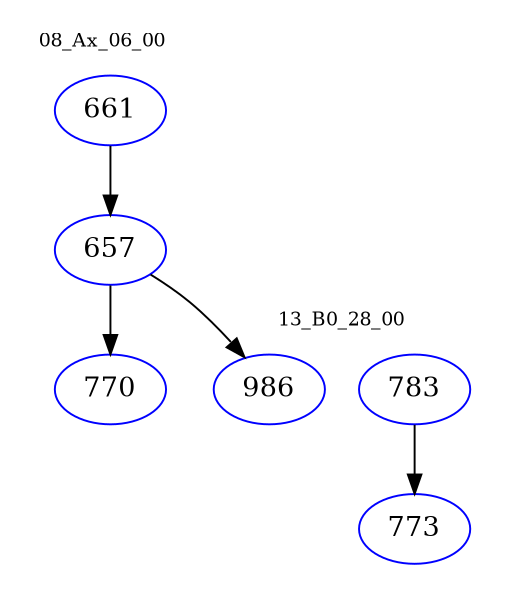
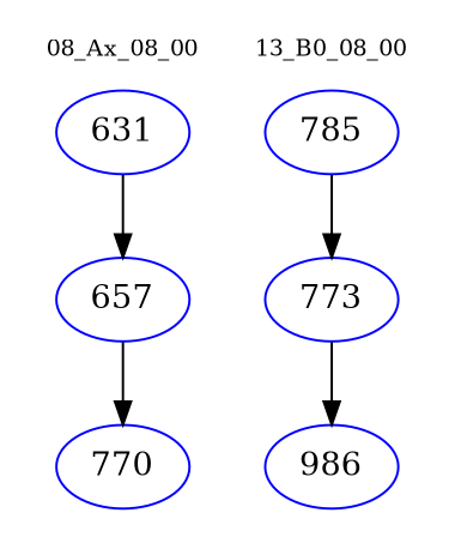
  digraph {
    node [color=blue]
    edge [color=black]
-   n1 [label=661]
+   n1 [label=631]
    n2 [label=657]
    n3 [label=770]
-   n4 [label=783]
+   n4 [label=785]
    n5 [label=773]
    n6 [label=986]
    subgraph cluster_1 {
      color=white
      fontsize=10
-     label="08_Ax_06_00"
+     label="08_Ax_08_00"
      n1
      n2
      n3
    }
    subgraph cluster_2 {
      color=white
      fontsize=10
-     label="13_B0_28_00"
+     label="13_B0_08_00"
      n4
      n5
      n6
    }
    n1 -> n2
    n2 -> n3
    n4 -> n5
-   n2 -> n6
+   n5 -> n6
  }
